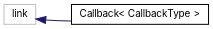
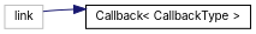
  digraph {
    rankdir=LR
    fontname=Inter
    node [fontname=Inter fontsize=10 shape=record]
    n1 [color=grey75 height=0.2 label=link width=0.4]
    n2 [color=black height=0.2 label="Callback\< CallbackType \>" width=0.4]
-   n1 -> n2 [color=midnightblue dir=back fontname=Inter fontsize=10 labelfontname=Helvetica labelfontsize=10 style=solid]
+   n2 -> n1 [color=midnightblue dir=back fontname=Inter fontsize=10 labelfontname=Helvetica labelfontsize=10 style=solid]
  }
